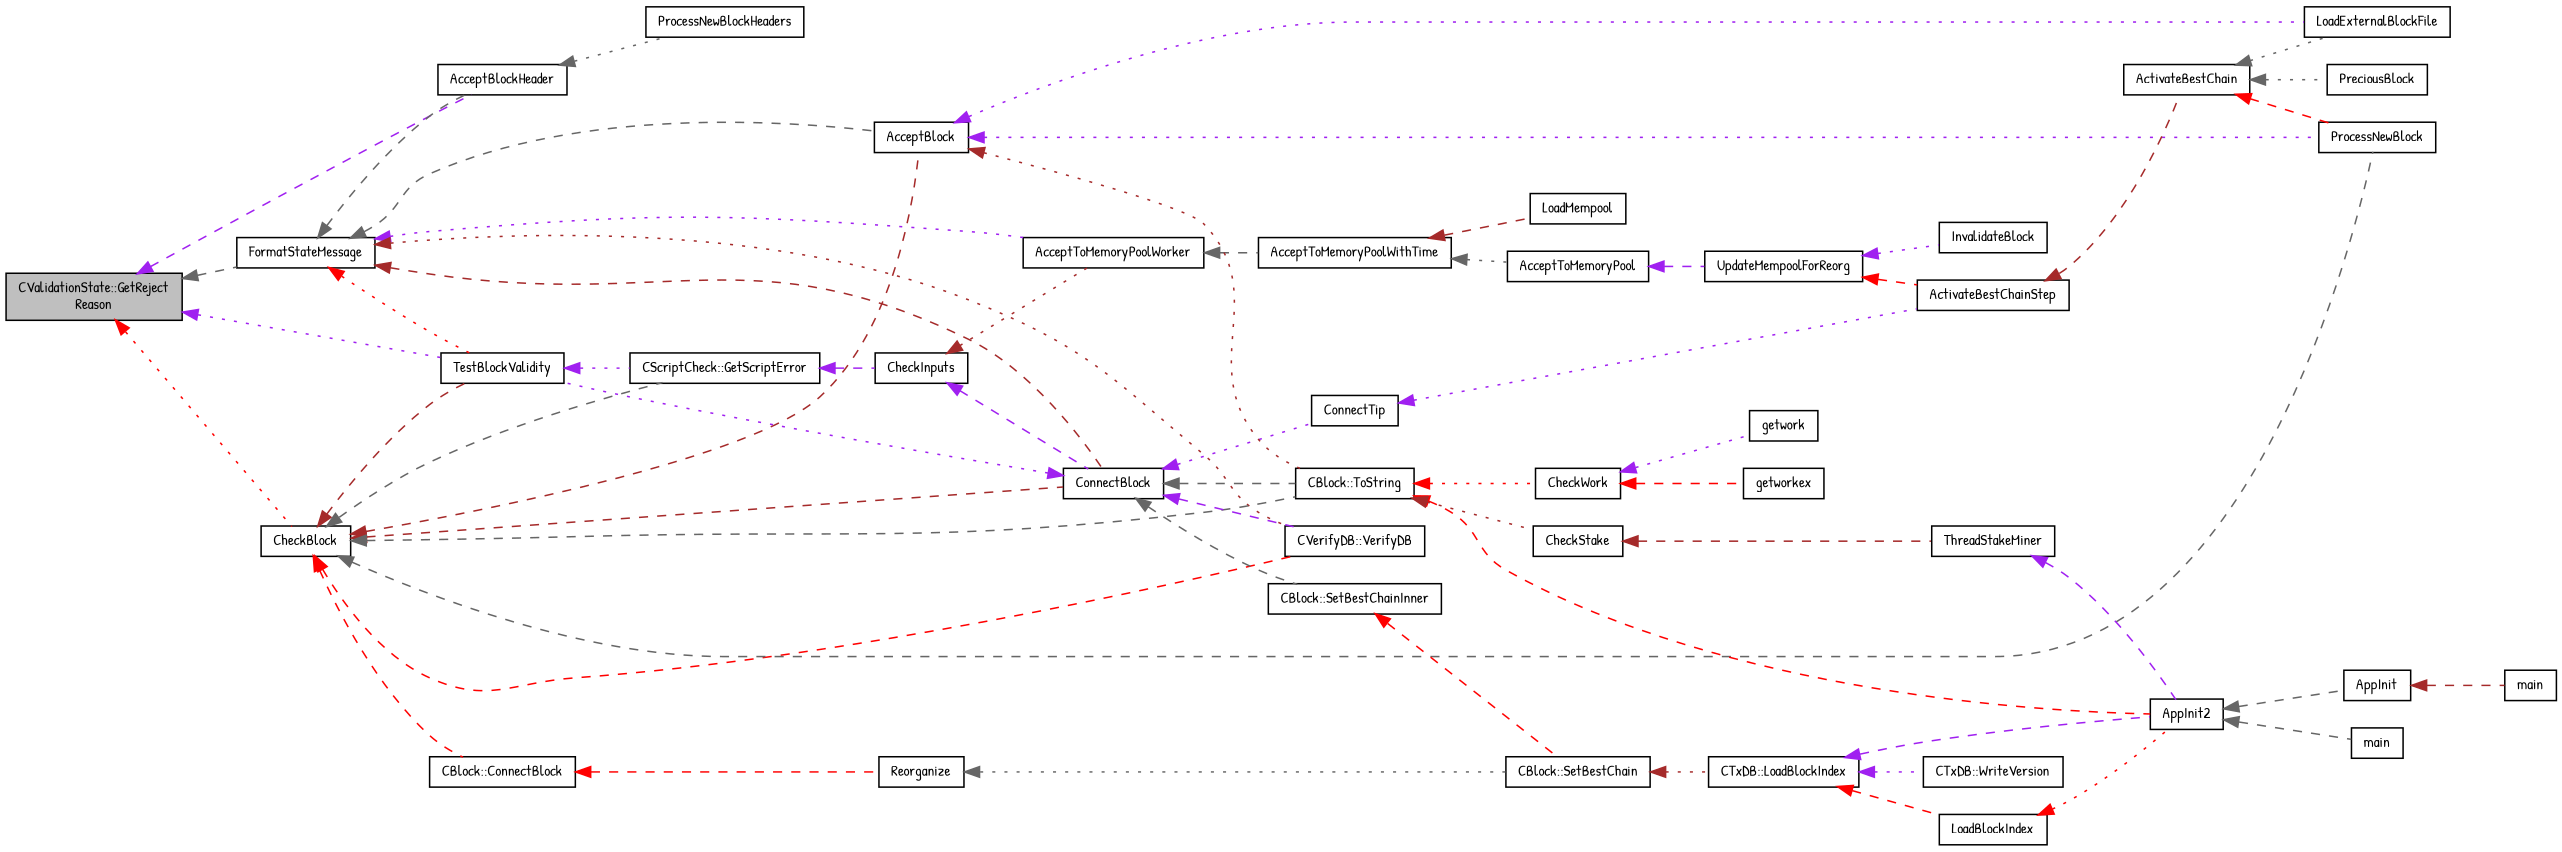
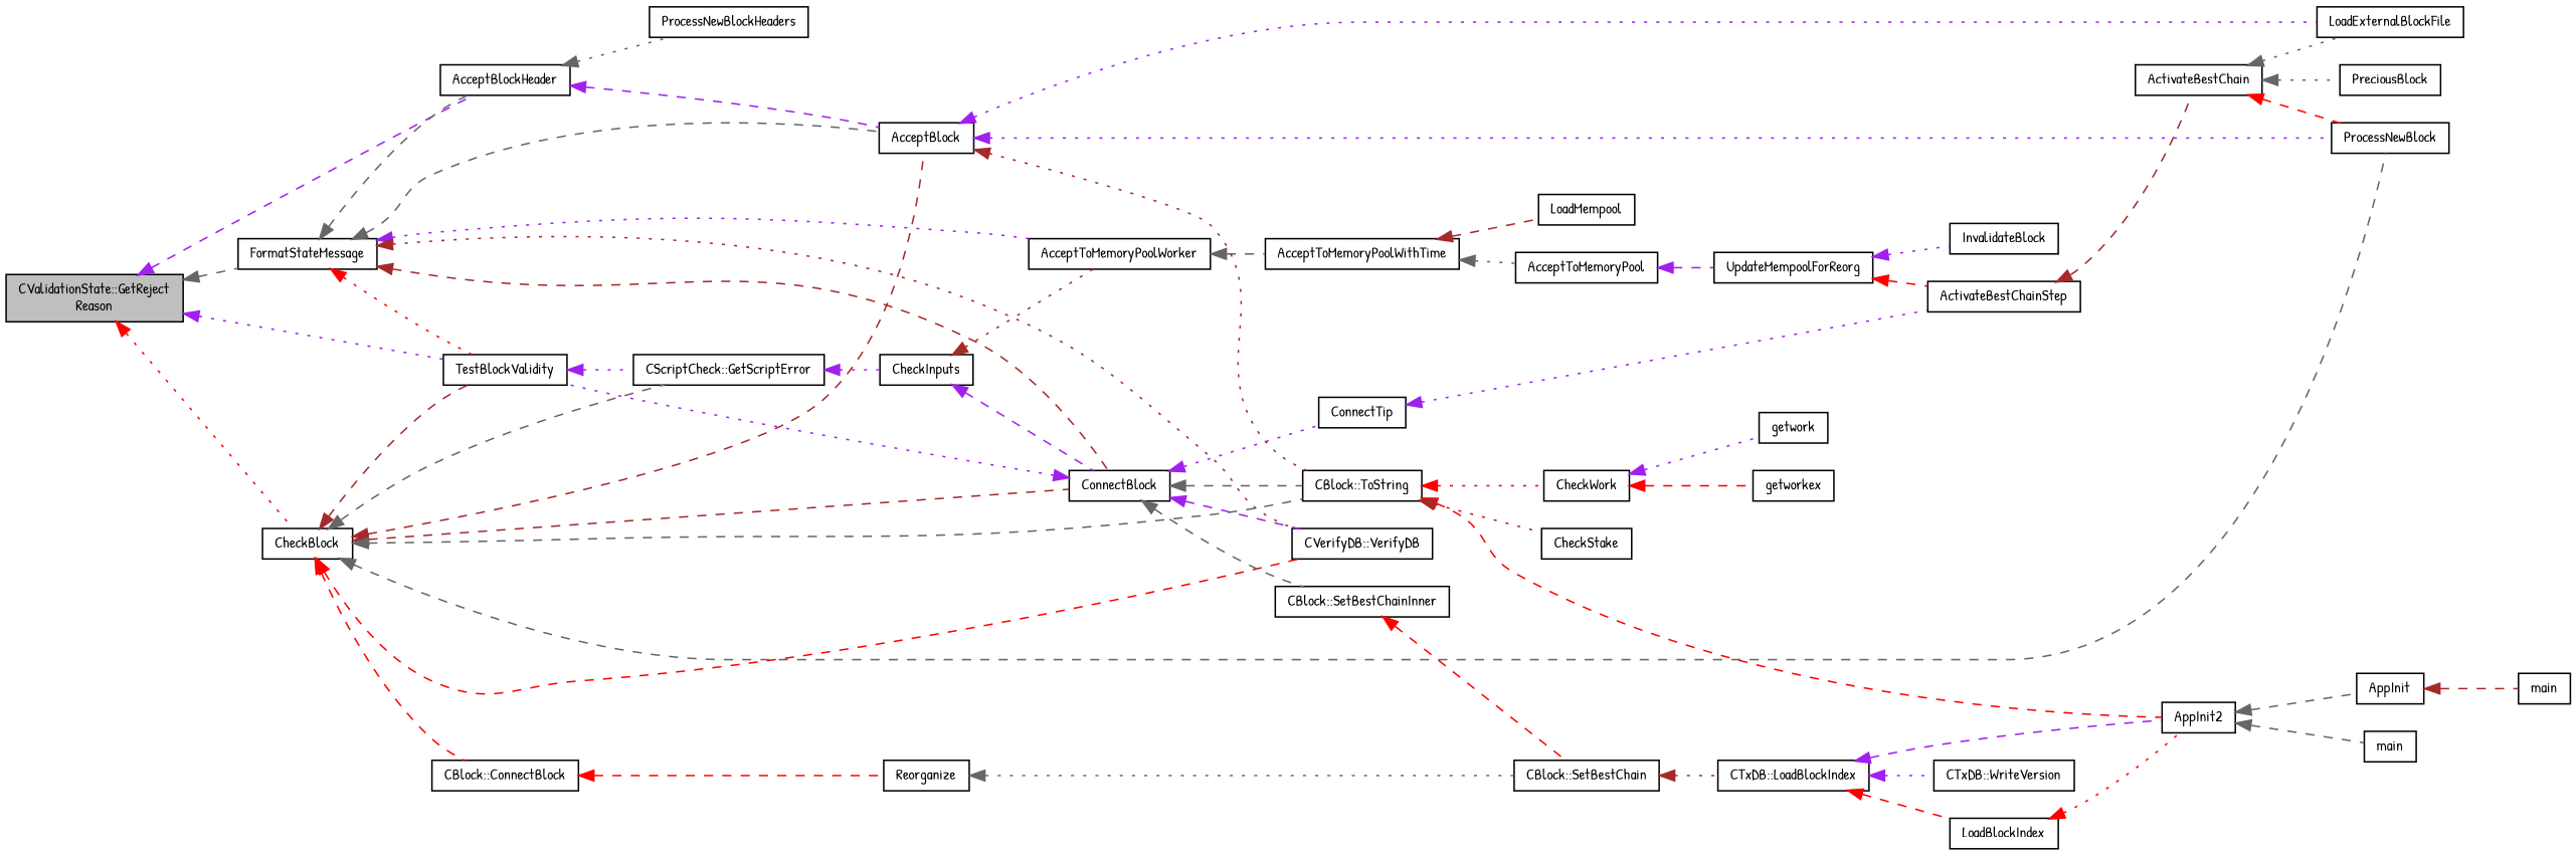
  digraph {
    fontname="Patrick Hand"
    rankdir=LR
    node [color=black fillcolor=white fontname="Patrick Hand" fontsize=10 shape=record style=filled]
    edge [color=purple dir=back fontname="Patrick Hand" fontsize=10 labelfontname=Helvetica labelfontsize=10 style=dashed]
    n1 [fillcolor=grey75 fontcolor=black height=0.2 label="CValidationState::GetReject\lReason" width=0.4]
    n2 [height=0.2 label=FormatStateMessage width=0.4]
    n3 [height=0.2 label=TestBlockValidity width=0.4]
    n4 [height=0.2 label=AcceptBlockHeader width=0.4]
    n5 [height=0.2 label=CheckBlock width=0.4]
    n6 [height=0.2 label=AcceptToMemoryPoolWorker width=0.4]
    n7 [height=0.2 label=ConnectBlock width=0.4]
    n8 [height=0.2 label="CVerifyDB::VerifyDB" width=0.4]
    n9 [height=0.2 label=AcceptBlock width=0.4]
    n10 [height=0.2 label="CScriptCheck::GetScriptError" width=0.4]
    n11 [height=0.2 label=ProcessNewBlockHeaders width=0.4]
    n12 [height=0.2 label=ProcessNewBlock width=0.4]
    n13 [height=0.2 label="CBlock::ToString" width=0.4]
    n14 [height=0.2 label="CBlock::ConnectBlock" width=0.4]
    n15 [height=0.2 label=AcceptToMemoryPoolWithTime width=0.4]
    n16 [height=0.2 label="CBlock::SetBestChainInner" width=0.4]
    n17 [height=0.2 label=ConnectTip width=0.4]
    n18 [height=0.2 label=LoadExternalBlockFile width=0.4]
    n19 [height=0.2 label=AcceptToMemoryPool width=0.4]
    n20 [height=0.2 label=LoadMempool width=0.4]
    n21 [height=0.2 label=UpdateMempoolForReorg width=0.4]
    n22 [height=0.2 label=ActivateBestChainStep width=0.4]
    n23 [height=0.2 label=InvalidateBlock width=0.4]
    n24 [height=0.2 label=ActivateBestChain width=0.4]
    n25 [height=0.2 label=PreciousBlock width=0.4]
    n26 [height=0.2 label="CBlock::SetBestChain" width=0.4]
    n27 [height=0.2 label=AppInit2 width=0.4]
    n28 [height=0.2 label=CheckWork width=0.4]
    n29 [height=0.2 label=CheckStake width=0.4]
    n30 [height=0.2 label="CTxDB::LoadBlockIndex" width=0.4]
    n31 [height=0.2 label=LoadBlockIndex width=0.4]
    n32 [height=0.2 label="CTxDB::WriteVersion" width=0.4]
    n33 [height=0.2 label=AppInit width=0.4]
    n34 [height=0.2 label=main width=0.4]
    n35 [height=0.2 label=main width=0.4]
    n36 [height=0.2 label=getworkex width=0.4]
    n37 [height=0.2 label=getwork width=0.4]
-   n38 [height=0.2 label=ThreadStakeMiner width=0.4]
    n39 [height=0.2 label=CheckInputs width=0.4]
    n40 [height=0.2 label=Reorganize width=0.4]
    n1 -> n2 [color=gray40]
    n1 -> n3 [style=dotted]
    n1 -> n4
    n1 -> n5 [color=red style=dotted]
    n2 -> n3 [color=red style=dotted]
    n2 -> n4 [color=gray40]
    n2 -> n6 [style=dotted]
    n2 -> n7 [color=brown]
    n2 -> n8 [color=brown style=dotted]
    n2 -> n9 [color=gray40]
    n3 -> n10 [style=dotted]
+   n4 -> n9
    n4 -> n11 [color=gray40 style=dotted]
    n5 -> n3 [color=brown]
    n5 -> n7 [color=brown]
    n5 -> n8 [color=red]
    n5 -> n9 [color=brown]
    n5 -> n10 [color=gray40]
    n5 -> n12 [color=gray40]
    n5 -> n13 [color=gray40]
    n5 -> n14 [color=red]
    n6 -> n15 [color=gray40]
    n7 -> n3 [style=dotted]
    n7 -> n8
    n7 -> n13 [color=gray40]
    n7 -> n16 [color=gray40]
    n7 -> n17 [style=dotted]
    n9 -> n12 [style=dotted]
    n9 -> n13 [color=brown style=dotted]
    n9 -> n18 [style=dotted]
-   n10 -> n39
+   n10 -> n39 [style=dotted]
    n13 -> n27 [color=red]
    n13 -> n28 [color=red style=dotted]
    n13 -> n29 [color=brown style=dotted]
    n14 -> n40 [color=red]
    n15 -> n19 [color=gray40 style=dotted]
    n15 -> n20 [color=brown]
    n16 -> n26 [color=red]
    n17 -> n22 [style=dotted]
    n19 -> n21
    n21 -> n22 [color=red]
    n21 -> n23 [style=dotted]
    n22 -> n24 [color=brown]
    n24 -> n12 [color=red]
    n24 -> n18 [color=gray40 style=dotted]
    n24 -> n25 [color=gray40 style=dotted]
    n26 -> n30 [color=brown style=dotted]
    n27 -> n33 [color=gray40]
    n27 -> n34 [color=gray40]
    n28 -> n36 [color=red]
    n28 -> n37 [style=dotted]
-   n29 -> n38 [color=brown]
    n30 -> n27
    n30 -> n31 [color=red]
    n30 -> n32 [style=dotted]
    n31 -> n27 [color=red style=dotted]
    n33 -> n35 [color=brown]
-   n38 -> n27
    n39 -> n6 [color=brown style=dotted]
    n39 -> n7
    n40 -> n26 [color=gray40 style=dotted]
  }
